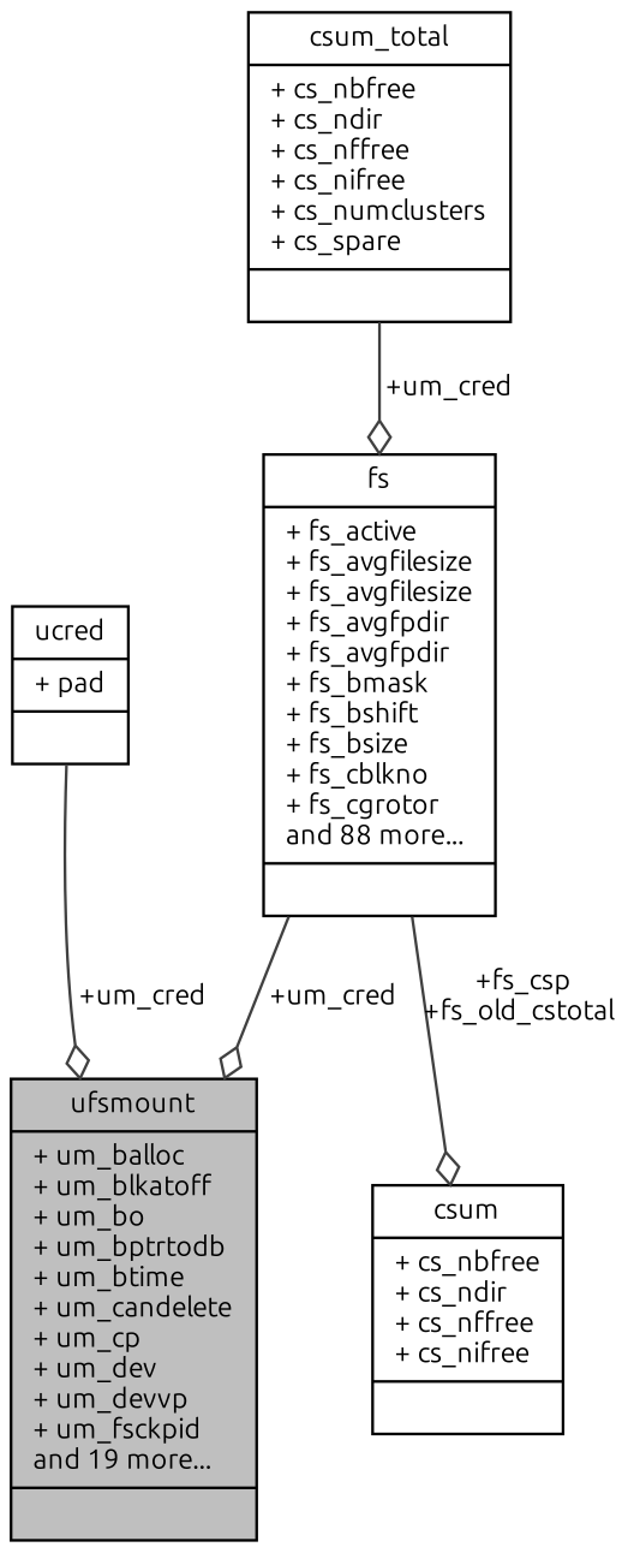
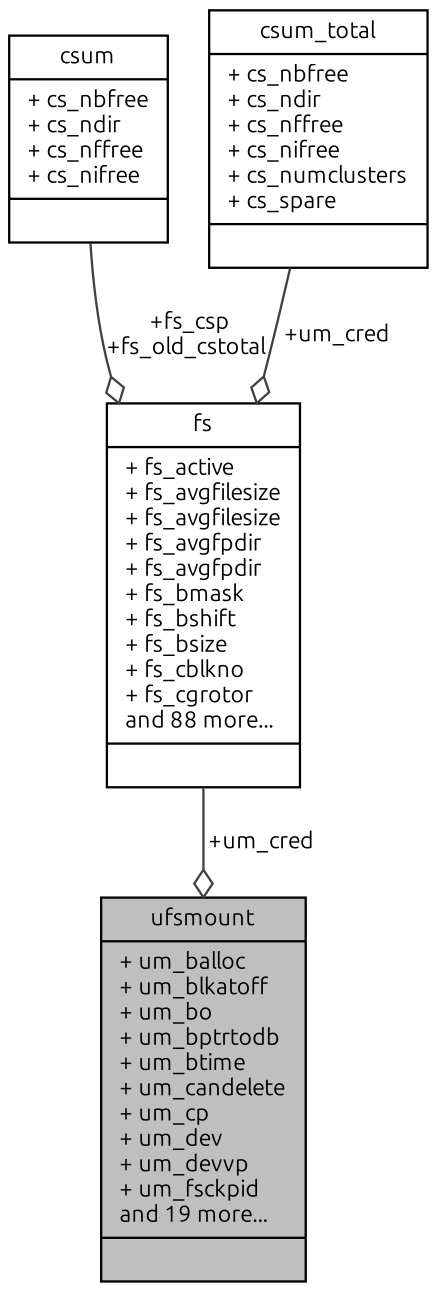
  digraph {
    fontname=Ubuntu
    node [color=black fillcolor=white fontname=Ubuntu fontsize=10 shape=record style=filled]
    edge [arrowhead=odiamond color=grey25 fontname=Ubuntu fontsize=10 labelfontname=Helvetica labelfontsize=10 style=solid]
    n1 [fillcolor=grey75 fontcolor=black height=0.2 label="{ufsmount\n|+ um_balloc\l+ um_blkatoff\l+ um_bo\l+ um_bptrtodb\l+ um_btime\l+ um_candelete\l+ um_cp\l+ um_dev\l+ um_devvp\l+ um_fsckpid\land 19 more...\l|}" width=0.4]
-   n2 [height=0.2 label="{ucred\n|+ pad\l|}" width=0.4]
    n3 [height=0.2 label="{fs\n|+ fs_active\l+ fs_avgfilesize\l+ fs_avgfilesize\l+ fs_avgfpdir\l+ fs_avgfpdir\l+ fs_bmask\l+ fs_bshift\l+ fs_bsize\l+ fs_cblkno\l+ fs_cgrotor\land 88 more...\l|}" width=0.4]
    n4 [height=0.2 label="{csum\n|+ cs_nbfree\l+ cs_ndir\l+ cs_nffree\l+ cs_nifree\l|}" width=0.4]
    n5 [height=0.2 label="{csum_total\n|+ cs_nbfree\l+ cs_ndir\l+ cs_nffree\l+ cs_nifree\l+ cs_numclusters\l+ cs_spare\l|}" width=0.4]
-   n2 -> n1 [label=" +um_cred"]
    n3 -> n1 [label=" +um_cred"]
-   n3 -> n4 [label=" +fs_csp\n+fs_old_cstotal"]
+   n4 -> n3 [label=" +fs_csp\n+fs_old_cstotal"]
    n5 -> n3 [label=" +um_cred"]
  }
